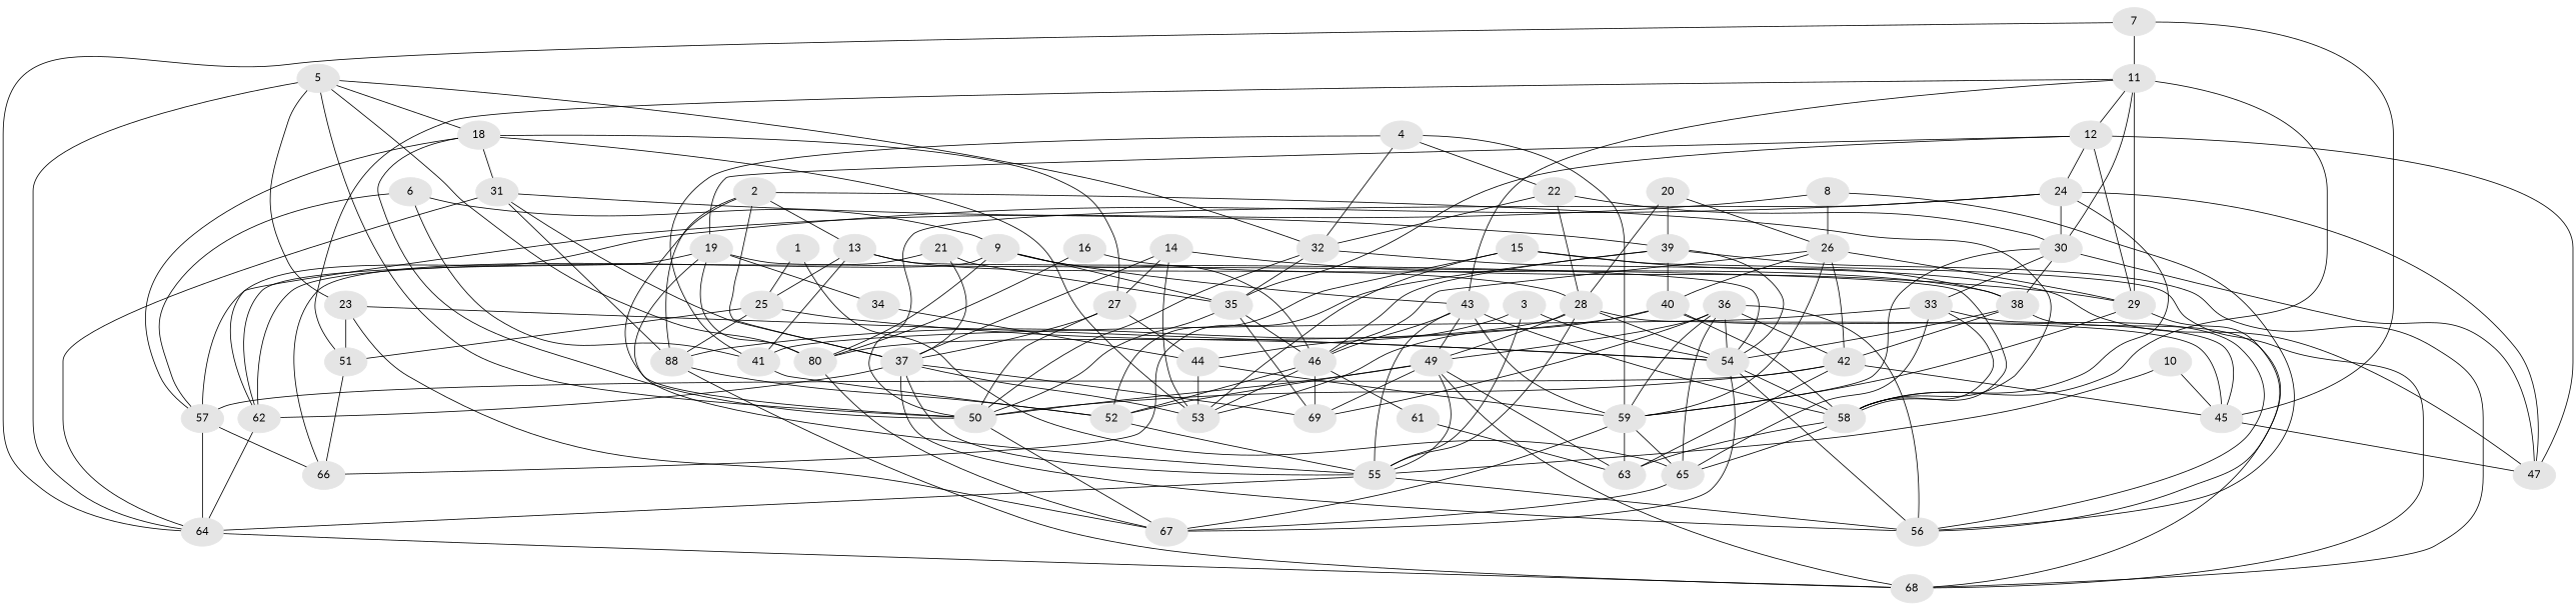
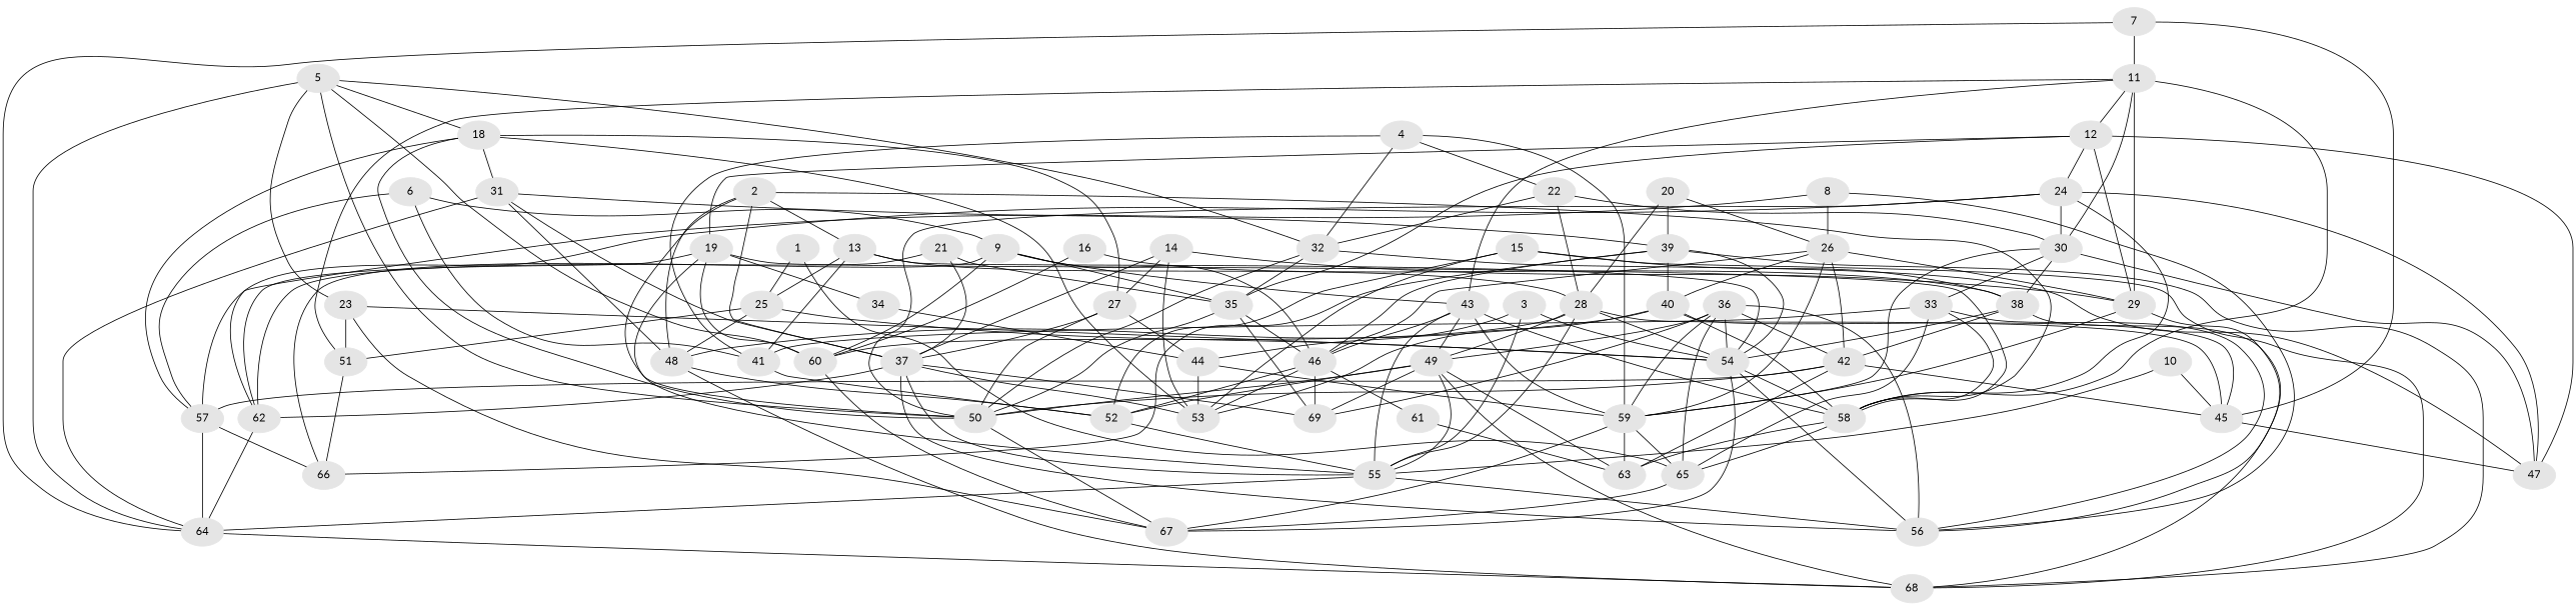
  graph {
    fontname=Lato
    node [color=gray90 fontname=Lato style=filled]
    edge [fontname=Lato weight=1.0]
    1
    25
    65
-   48 [label=88]
+   48
    54
    51
    67
    2
    13
    37
    50
    58
    41
    28
    55
    56
    62
    53
    69
    52
    68
    63
    3
    44
    59
    64
    4
    22
    32
    30
    35
    47
    5
    18
    23
-   60 [label=80]
+   60
    57
    27
    31
    6
    9
    43
    46
    66
    7
    11
    45
    12
    29
    8
    26
    40
    42
    49
    61
    10
    19
    24
    38
    33
    34
    14
    15
    16
    39
    20
    21
    36
    1 -- 25
    1 -- 65
    25 -- 48
    25 -- 54 [weight=2.0]
    25 -- 51
    65 -- 67
    48 -- 52
    48 -- 68
    54 -- 67
    54 -- 58 [weight=2.0]
    54 -- 56
    51 -- 66 [weight=2.0]
    2 -- 48
    2 -- 13
    2 -- 37
    2 -- 50
    2 -- 58
    13 -- 25
    13 -- 54
    13 -- 41
    13 -- 28
    37 -- 55
    37 -- 56
    37 -- 62
    37 -- 53
    37 -- 69
    50 -- 67
    58 -- 65
    58 -- 63
    41 -- 52
    28 -- 54
    28 -- 55
    28 -- 60
    28 -- 45
    28 -- 49
    55 -- 56
    55 -- 64
    62 -- 64
    52 -- 55
    3 -- 54
    3 -- 55
    3 -- 44
    44 -- 53
    44 -- 59
    59 -- 65
    59 -- 67
    59 -- 63
    64 -- 68
    4 -- 41
    4 -- 59
    4 -- 22
    4 -- 32
    22 -- 28
    22 -- 32
    22 -- 30
    32 -- 50
    32 -- 35
    32 -- 47
    30 -- 59
    30 -- 47
    30 -- 38
    30 -- 33
    35 -- 50
    35 -- 69
    35 -- 46
    5 -- 50
    5 -- 64
    5 -- 32
    5 -- 18
    5 -- 23
    5 -- 60
    18 -- 50
    18 -- 53
    18 -- 57
    18 -- 27
    18 -- 31
    23 -- 54
    23 -- 51
    23 -- 67
    60 -- 67
    57 -- 64
    57 -- 66 [weight=2.0]
    27 -- 37
    27 -- 50
    27 -- 44
    31 -- 48
    31 -- 37
    31 -- 64
    31 -- 39
    6 -- 41
    6 -- 57
    6 -- 9
    9 -- 35
    9 -- 60
    9 -- 43
    9 -- 46
    9 -- 66
    43 -- 58
    43 -- 55 [weight=2.0]
    43 -- 59
    43 -- 46
    43 -- 49
    46 -- 53
    46 -- 69
    46 -- 52
    46 -- 61
    7 -- 64
    7 -- 11
    7 -- 45
    11 -- 51
    11 -- 58 [weight=2.0]
    11 -- 30
    11 -- 43
    11 -- 12
    11 -- 29
    45 -- 47
    12 -- 35
    12 -- 47 [weight=2.0]
    12 -- 29
    12 -- 19
    12 -- 24
    29 -- 56
    29 -- 59
    8 -- 56
    8 -- 62
    8 -- 26
    26 -- 59
    26 -- 46
    26 -- 29
    26 -- 40
    26 -- 42 [weight=2.0]
    40 -- 48
    40 -- 58
    40 -- 53
    40 -- 45
    42 -- 50
    42 -- 63
    42 -- 57
    42 -- 45
    49 -- 50
    49 -- 55
    49 -- 69
    49 -- 52
    49 -- 68
    49 -- 63
    61 -- 63
    10 -- 55
    10 -- 45
    19 -- 58
    19 -- 55
    19 -- 62
    19 -- 60
    19 -- 34
    24 -- 50
    24 -- 58
    24 -- 30
    24 -- 47
    24 -- 57
    38 -- 54
    38 -- 68
    38 -- 42
    33 -- 65
    33 -- 58
    33 -- 41
    33 -- 56
    34 -- 44
    14 -- 37
    14 -- 53
    14 -- 27
    14 -- 29
    15 -- 53
    15 -- 52
    15 -- 68
    15 -- 38
    16 -- 60
    16 -- 38
    39 -- 54
    39 -- 68
    39 -- 46
    39 -- 66
    39 -- 40
    20 -- 28
    20 -- 26
    20 -- 39
    21 -- 37
    21 -- 62
    21 -- 35
    36 -- 65
    36 -- 54
    36 -- 56
    36 -- 69
    36 -- 59
    36 -- 42
    36 -- 49
  }
